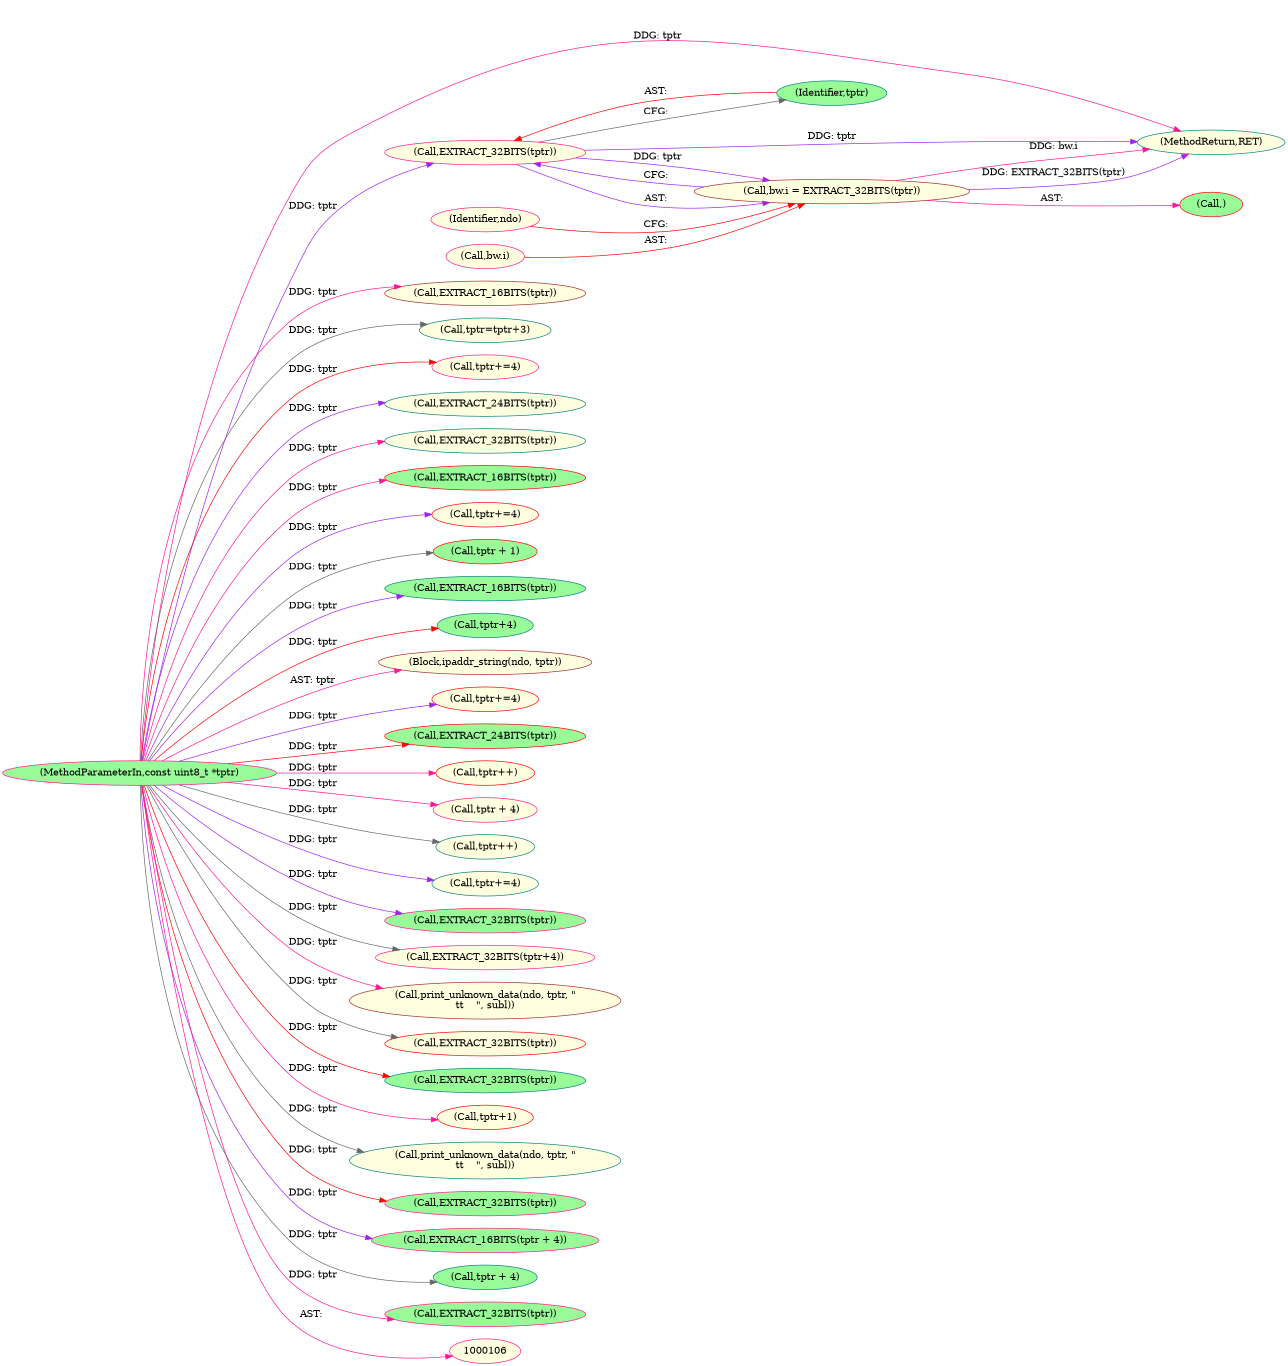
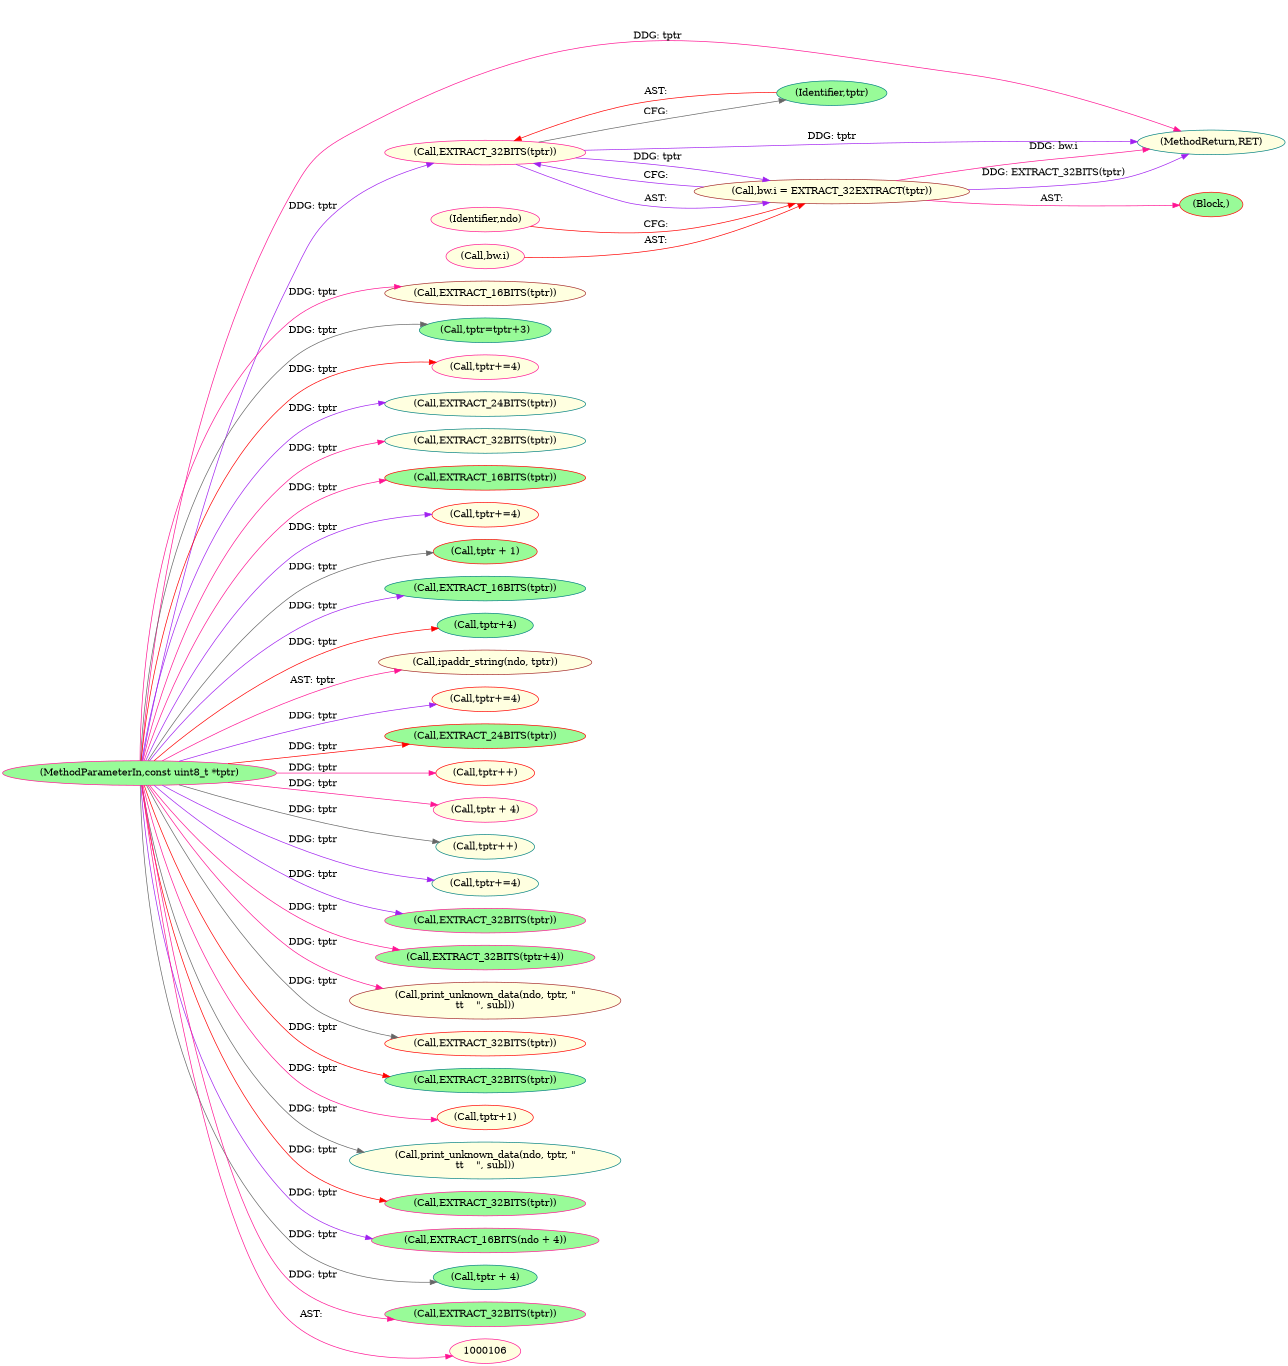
  digraph {
    rankdir=LR
    node [color=deeppink fillcolor=lightyellow style=filled]
    edge [color=purple]
    n1 [label="(Call,EXTRACT_32BITS(tptr))"]
-   n2 [color=brown label="(Call,bw.i = EXTRACT_32BITS(tptr))"]
+   n2 [color=brown label="(Call,bw.i = EXTRACT_32EXTRACT(tptr))"]
    n3 [color=teal label="(MethodReturn,RET)"]
    n4 [color=teal fillcolor=palegreen label="(Identifier,tptr)"]
-   n5 [color=red fillcolor=palegreen label="(Call,)"]
+   n5 [color=red fillcolor=palegreen label="(Block,)"]
    n6 [fillcolor=palegreen label="(MethodParameterIn,const uint8_t *tptr)"]
    n7 [color=brown label="(Call,EXTRACT_16BITS(tptr))"]
-   n8 [color=teal label="(Call,tptr=tptr+3)"]
+   n8 [color=teal fillcolor=palegreen label="(Call,tptr=tptr+3)"]
    n9 [label="(Call,tptr+=4)"]
    n10 [color=teal label="(Call,EXTRACT_24BITS(tptr))"]
    n11 [color=teal label="(Call,EXTRACT_32BITS(tptr))"]
    n12 [color=red fillcolor=palegreen label="(Call,EXTRACT_16BITS(tptr))"]
    n13 [color=red label="(Call,tptr+=4)"]
    n14 [color=red fillcolor=palegreen label="(Call,tptr + 1)"]
    n15 [color=teal fillcolor=palegreen label="(Call,EXTRACT_16BITS(tptr))"]
    n16 [color=teal fillcolor=palegreen label="(Call,tptr+4)"]
-   n17 [color=brown label="(Block,ipaddr_string(ndo, tptr))"]
+   n17 [color=brown label="(Call,ipaddr_string(ndo, tptr))"]
    n18 [color=red label="(Call,tptr+=4)"]
    n19 [color=red fillcolor=palegreen label="(Call,EXTRACT_24BITS(tptr))"]
    n20 [color=red label="(Call,tptr++)"]
    n21 [label="(Call,tptr + 4)"]
    n22 [color=teal label="(Call,tptr++)"]
    n23 [color=teal label="(Call,tptr+=4)"]
    n24 [fillcolor=palegreen label="(Call,EXTRACT_32BITS(tptr))"]
-   n25 [label="(Call,EXTRACT_32BITS(tptr+4))"]
+   n25 [fillcolor=palegreen label="(Call,EXTRACT_32BITS(tptr+4))"]
    n26 [color=brown label="(Call,print_unknown_data(ndo, tptr, \"\n\t\t    \", subl))"]
    n27 [color=red label="(Call,EXTRACT_32BITS(tptr))"]
    n28 [color=teal fillcolor=palegreen label="(Call,EXTRACT_32BITS(tptr))"]
    n29 [color=red label="(Call,tptr+1)"]
    n30 [color=teal label="(Call,print_unknown_data(ndo, tptr, \"\n\t\t    \", subl))"]
    n31 [fillcolor=palegreen label="(Call,EXTRACT_32BITS(tptr))"]
-   n32 [fillcolor=palegreen label="(Call,EXTRACT_16BITS(tptr + 4))"]
+   n32 [fillcolor=palegreen label="(Call,EXTRACT_16BITS(ndo + 4))"]
    n33 [color=teal fillcolor=palegreen label="(Call,tptr + 4)"]
    n34 [fillcolor=palegreen label="(Call,EXTRACT_32BITS(tptr))"]
    1000106
    n36 [label="(Identifier,ndo)"]
    n37 [label="(Call,bw.i)"]
    n1 -> n2 [label="AST: "]
    n1 -> n2 [label="DDG: tptr"]
    n1 -> n3 [label="DDG: tptr"]
    n1 -> n4 [color=gray40 label="CFG: "]
    n2 -> n1 [label="CFG: "]
    n2 -> n3 [label="DDG: EXTRACT_32BITS(tptr)"]
    n2 -> n3 [color=deeppink label="DDG: bw.i"]
    n2 -> n5 [color=deeppink label="AST: "]
    n4 -> n1 [color=red label="AST: "]
    n6 -> n1 [label="DDG: tptr"]
    n6 -> n3 [color=deeppink label="DDG: tptr"]
    n6 -> n7 [color=deeppink label="DDG: tptr"]
    n6 -> n8 [color=gray40 label="DDG: tptr"]
    n6 -> n9 [color=red label="DDG: tptr"]
    n6 -> n10 [label="DDG: tptr"]
    n6 -> n11 [color=deeppink label="DDG: tptr"]
    n6 -> n12 [color=deeppink label="DDG: tptr"]
    n6 -> n13 [label="DDG: tptr"]
    n6 -> n14 [color=gray40 label="DDG: tptr"]
    n6 -> n15 [label="DDG: tptr"]
    n6 -> n16 [color=red label="DDG: tptr"]
    n6 -> n17 [color=deeppink label="AST: tptr"]
    n6 -> n18 [label="DDG: tptr"]
    n6 -> n19 [color=red label="DDG: tptr"]
    n6 -> n20 [color=deeppink label="DDG: tptr"]
    n6 -> n21 [color=deeppink label="DDG: tptr"]
    n6 -> n22 [color=gray40 label="DDG: tptr"]
    n6 -> n23 [label="DDG: tptr"]
    n6 -> n24 [label="DDG: tptr"]
-   n6 -> n25 [color=gray40 label="DDG: tptr"]
+   n6 -> n25 [color=deeppink label="DDG: tptr"]
    n6 -> n26 [color=deeppink label="DDG: tptr"]
    n6 -> n27 [color=gray40 label="DDG: tptr"]
    n6 -> n28 [color=red label="DDG: tptr"]
    n6 -> n29 [color=deeppink label="DDG: tptr"]
    n6 -> n30 [color=gray40 label="DDG: tptr"]
    n6 -> n31 [color=red label="DDG: tptr"]
    n6 -> n32 [label="DDG: tptr"]
    n6 -> n33 [color=gray40 label="DDG: tptr"]
    n6 -> n34 [color=deeppink label="DDG: tptr"]
    n6 -> 1000106 [color=deeppink label="AST: "]
    n36 -> n2 [color=red label="CFG: "]
    n37 -> n2 [color=red label="AST: "]
  }
